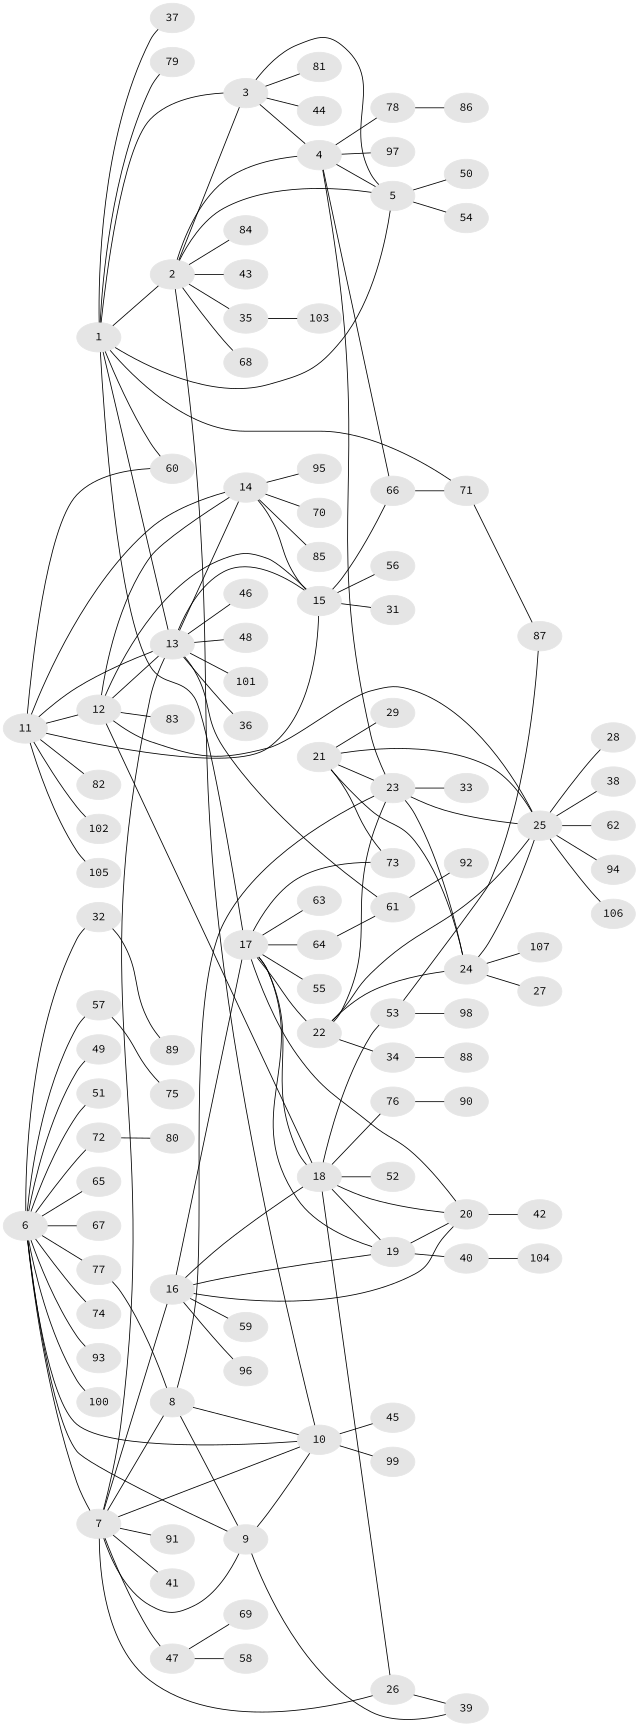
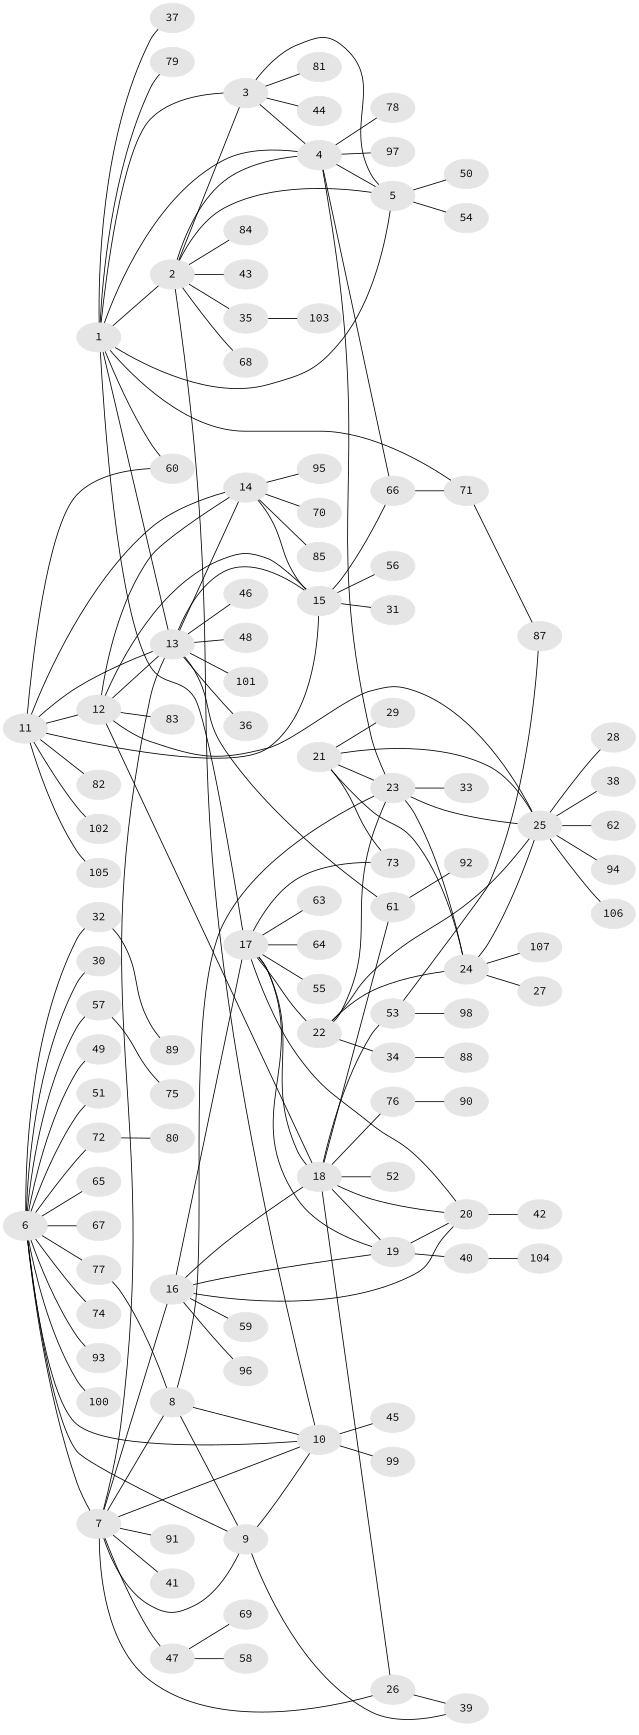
  graph {
    fontname="Source Code Pro"
    rankdir=LR
    node [color=gray90 fontname="Source Code Pro" style=filled]
    edge [fontname="Source Code Pro"]
    1
    2
    3
    4
    5
    13
    17
    37
    60
    71
    79
    10
    35
    43
    68
    84
    44
    81
    23
    66
    78
    97
    50
    54
    14
    15
    36
    46
    48
    61
    101
    18
    19
    20
    22
    55
    63
    64
    73
    87
    45
    99
    103
    25
    24
    33
-   86
    6
    7
    9
+   30
    32
    49
    51
    57
    65
    67
    72
    74
    77
    93
    100
    8
    16
    26
    41
    47
    91
    39
    89
    75
    80
    96
    59
    58
    69
    11
    12
    82
    102
    105
    83
    70
    85
    95
    31
    56
    52
    53
    76
    28
    38
    62
    94
    106
    92
    40
    42
    34
    98
    90
    104
    21
    29
    27
    107
    88
    1 -- 2
    1 -- 3
+   1 -- 4
    1 -- 5
    1 -- 13
    1 -- 17
    1 -- 37
    1 -- 60
    1 -- 71
    1 -- 79
    2 -- 3
    2 -- 4
    2 -- 5
    2 -- 10
    2 -- 35
    2 -- 43
    2 -- 68
    2 -- 84
    3 -- 4
    3 -- 5
    3 -- 44
    3 -- 81
    4 -- 5
    4 -- 23
    4 -- 66
    4 -- 78
    4 -- 97
    5 -- 50
    5 -- 54
    13 -- 14
    13 -- 15
    13 -- 36
    13 -- 46
    13 -- 48
    13 -- 61
    13 -- 101
    17 -- 18
    17 -- 19
    17 -- 20
    17 -- 22
    17 -- 55
    17 -- 63
    17 -- 64
    17 -- 73
    71 -- 87
    10 -- 45
    10 -- 99
    35 -- 103
    23 -- 25
    23 -- 24
    23 -- 33
    66 -- 71
-   78 -- 86
    14 -- 15
    14 -- 70
    14 -- 85
    14 -- 95
    15 -- 66
    15 -- 31
    15 -- 56
    61 -- 92
-   64 -- 61
+   18 -- 61
    18 -- 19
    18 -- 20
    18 -- 26
    18 -- 52
    18 -- 53
    18 -- 76
    19 -- 20
    19 -- 40
    20 -- 42
    22 -- 23
    22 -- 25
    22 -- 24
    22 -- 34
    25 -- 28
    25 -- 38
    25 -- 62
    25 -- 94
    25 -- 106
    24 -- 25
    24 -- 27
    24 -- 107
    6 -- 10
    6 -- 7
    6 -- 9
+   6 -- 30
    6 -- 32
    6 -- 49
    6 -- 51
    6 -- 57
    6 -- 65
    6 -- 67
    6 -- 72
    6 -- 74
    6 -- 77
    6 -- 93
    6 -- 100
    7 -- 13
    7 -- 10
    7 -- 9
    7 -- 8
    7 -- 16
    7 -- 26
    7 -- 41
    7 -- 47
    7 -- 91
    9 -- 10
    9 -- 39
    32 -- 89
    57 -- 75
    72 -- 80
    77 -- 8
    8 -- 10
    8 -- 23
    8 -- 9
    16 -- 17
    16 -- 18
    16 -- 19
    16 -- 20
    16 -- 96
    16 -- 59
    26 -- 39
    47 -- 58
    47 -- 69
    11 -- 13
    11 -- 60
    11 -- 14
    11 -- 15
    11 -- 12
    11 -- 82
    11 -- 102
    11 -- 105
    12 -- 13
    12 -- 14
    12 -- 15
    12 -- 18
    12 -- 25
    12 -- 83
    53 -- 87
    53 -- 98
    76 -- 90
    40 -- 104
    34 -- 88
    21 -- 23
    21 -- 73
    21 -- 25
    21 -- 24
    21 -- 29
  }
